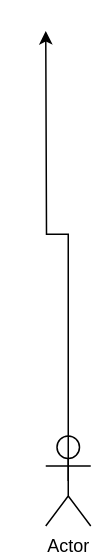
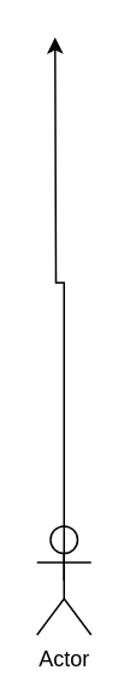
  <mxCell id="0" />
  <mxCell id="1" parent="0" />
- <mxCell id="2" value="Actor" style="shape=umlActor;verticalLabelPosition=bottom;verticalAlign=top;html=1;" vertex="1" parent="1"><mxGeometry x="30" y="290" width="30" height="60" as="geometry" /></mxCell>
+ <mxCell id="2" value="Actor" style="shape=umlActor;verticalLabelPosition=bottom;verticalAlign=top;html=1;" vertex="1" parent="1"><mxGeometry x="20" y="290" width="30" height="60" as="geometry" /></mxCell>
  <mxCell id="3" style="edgeStyle=orthogonalEdgeStyle;rounded=0;orthogonalLoop=1;jettySize=auto;html=1;exitX=0.5;exitY=0.5;exitDx=0;exitDy=0;exitPerimeter=0;" edge="1" parent="1" source="2"><mxGeometry relative="1" as="geometry"><mxPoint x="30" y="20" as="targetPoint" /></mxGeometry></mxCell>
